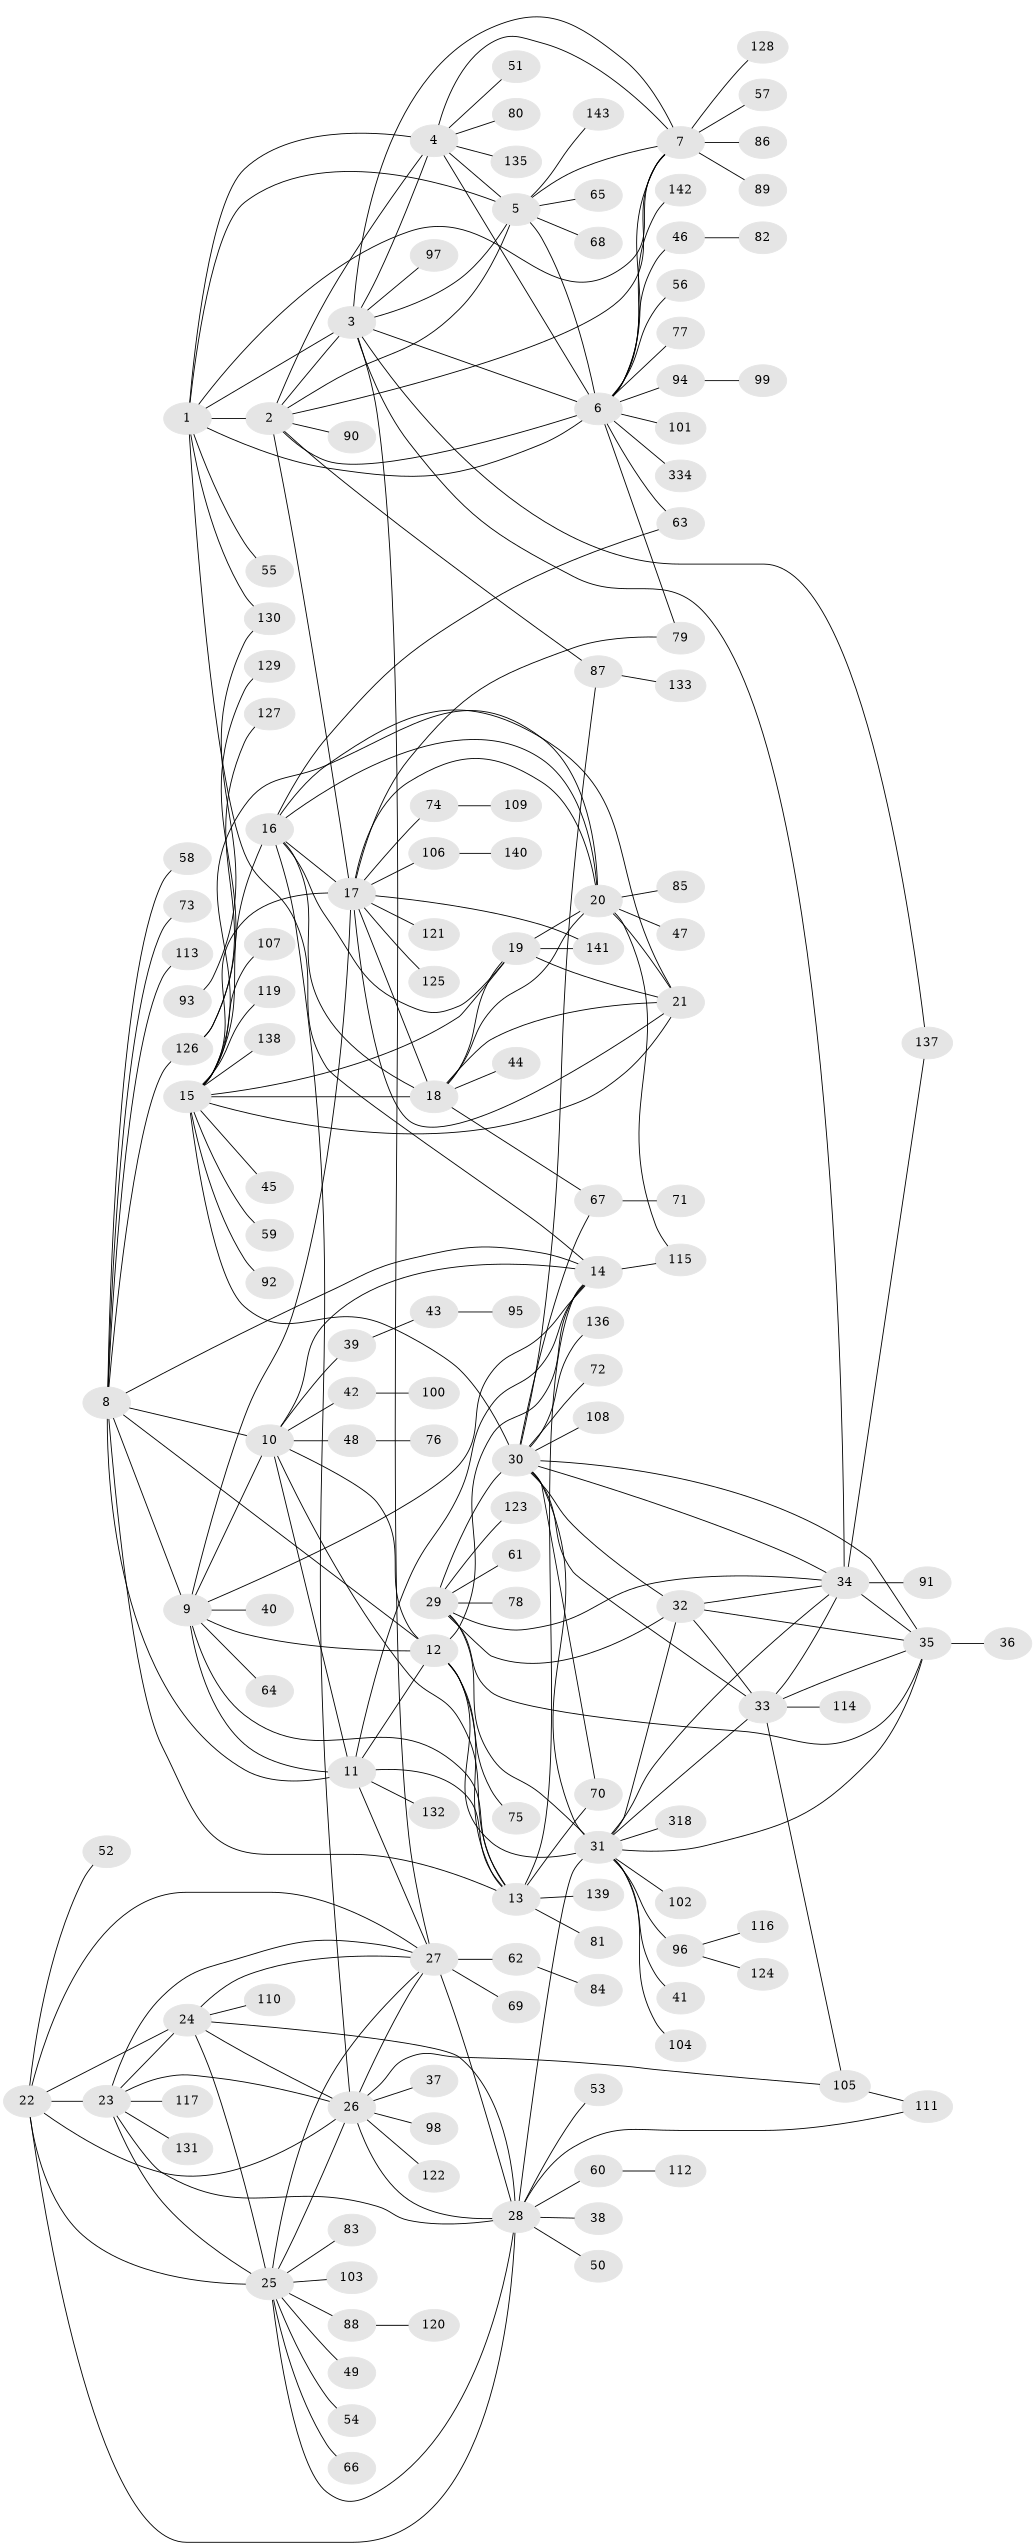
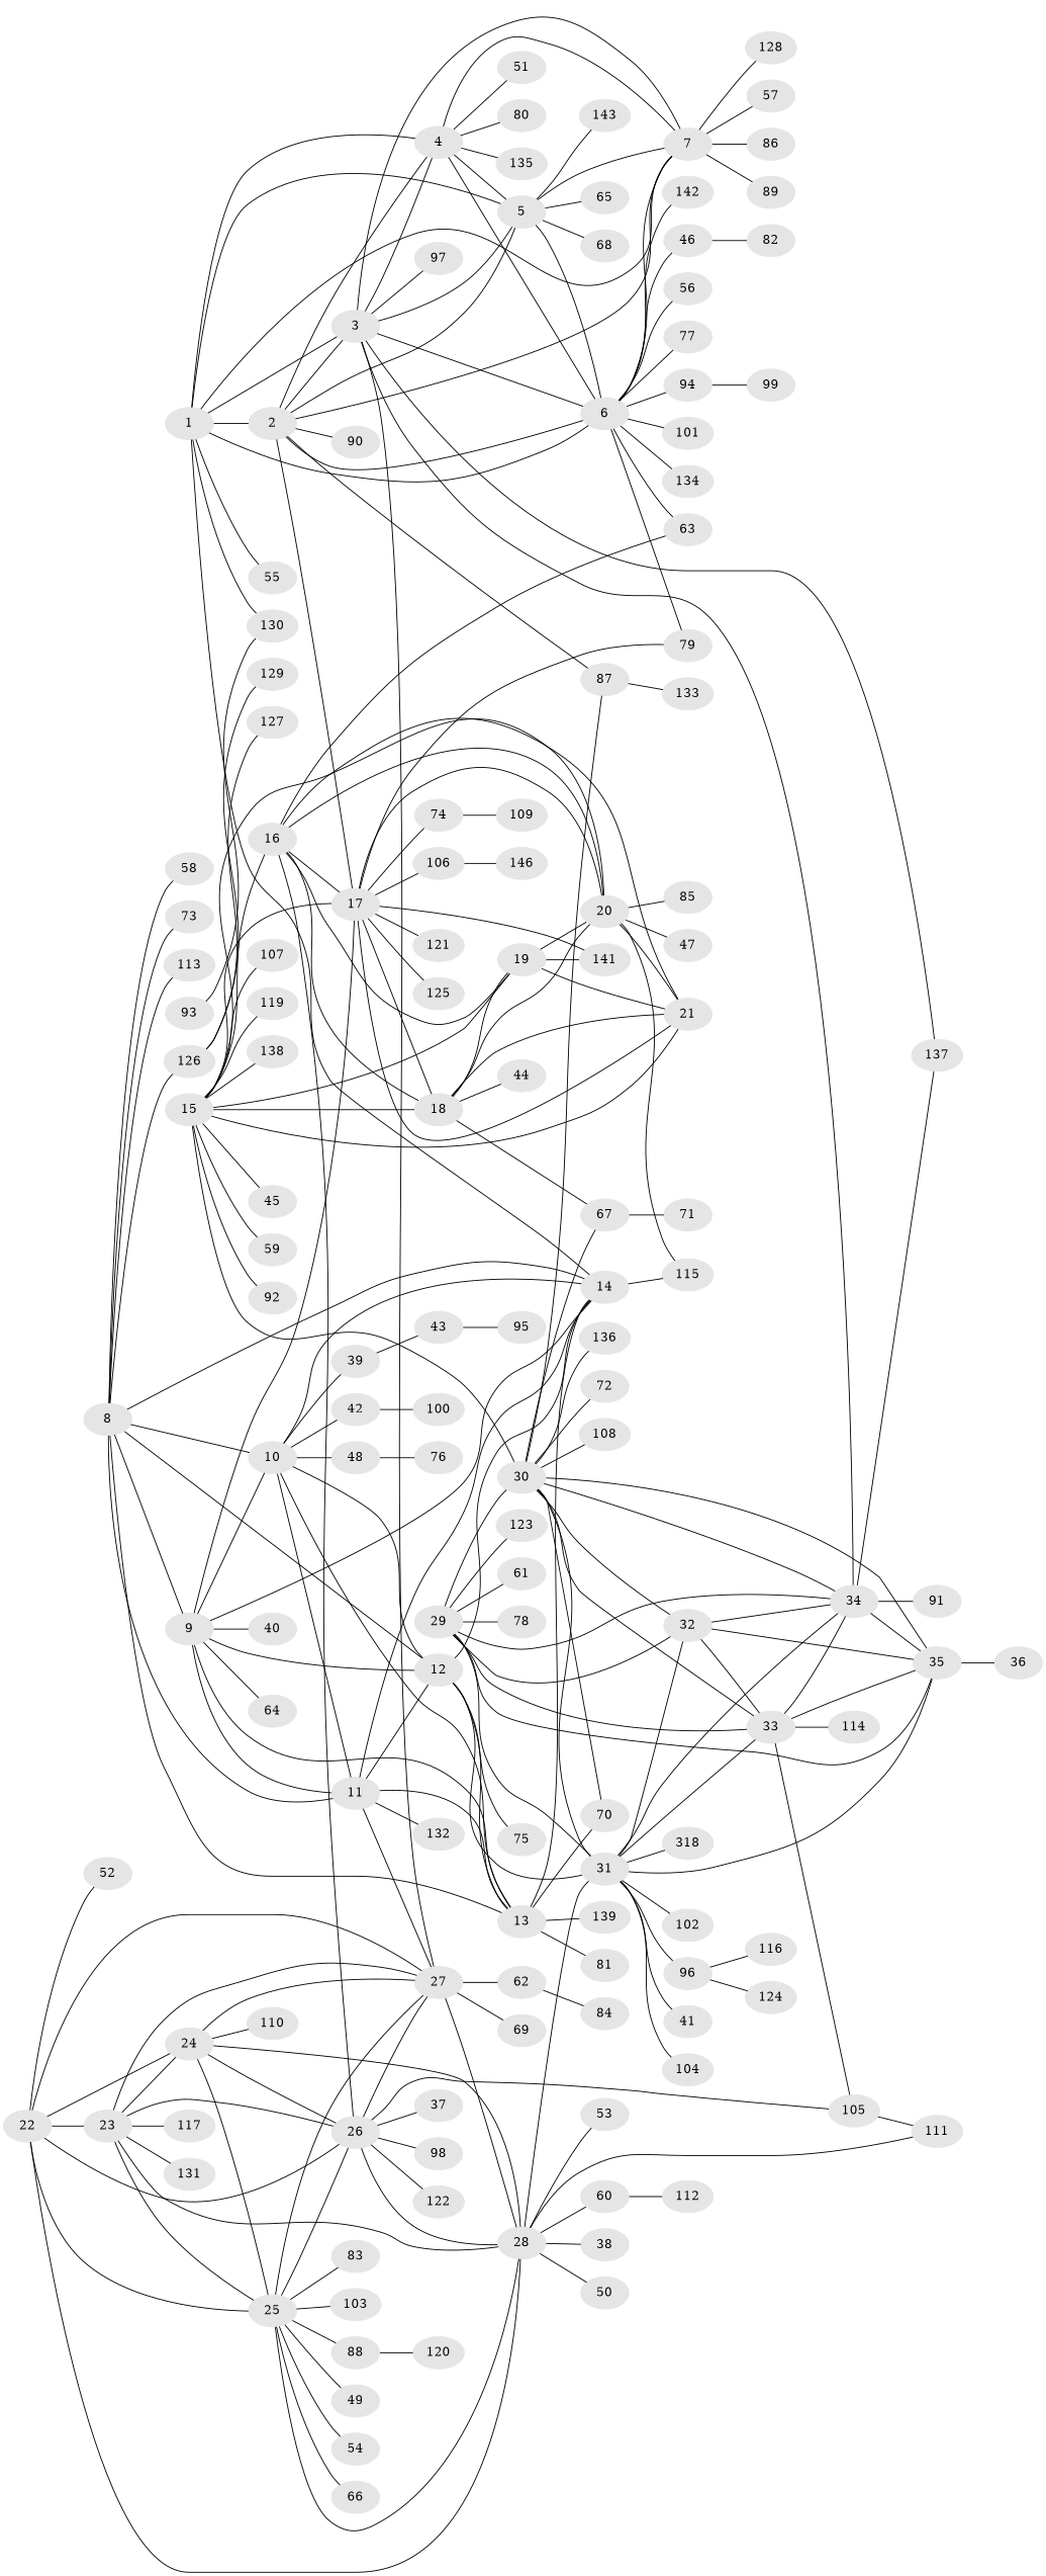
  graph {
    rankdir=LR
    node [color=gray90 style=filled]
    1
    2
    3
    4
    5
    6
    7
    14
    55
    130
    17
    87
    90
    27
    34
    97
    137
    51
    80
    135
    65
    68
    143
    46
    56
    63
    77
    79
    94
    101
-   134 [label=334]
+   134
    142
    57
    86
    89
    128
    115
    18
    20
    21
    74
    106
    121
    125
    141
    133
    28
    62
    69
    35
    91
    82
    99
    8
    9
    10
    11
    12
    13
    58
    73
    113
    126
    40
    64
    39
    42
    48
    132
    31
    75
    70
    81
    139
    127
    129
    43
    100
    76
    32
    33
    41
    96
    102
    104
    n86 [label=318]
    93
    15
    16
    19
    30
    45
    59
    92
    107
    119
    138
    26
    44
    67
    47
    85
    72
    108
    136
    37
    98
    105
    122
    109
-   140
+   140 [label=146]
    71
    22
    23
    24
    25
    52
    117
    131
    110
    49
    54
    66
    83
    88
    103
    38
    50
    53
    60
    111
    120
    84
    112
    29
    61
    78
    123
    114
    36
    116
    124
    95
    1 -- 2
    1 -- 3
    1 -- 4
    1 -- 5
    1 -- 6
    1 -- 7
    1 -- 14
    1 -- 55
    1 -- 130
    2 -- 3
    2 -- 4
    2 -- 5
    2 -- 6
    2 -- 7
    2 -- 17
    2 -- 87
    2 -- 90
    3 -- 4
    3 -- 5
    3 -- 6
    3 -- 7
    3 -- 27
    3 -- 34
    3 -- 97
    3 -- 137
    4 -- 5
    4 -- 6
    4 -- 7
    4 -- 51
    4 -- 80
    4 -- 135
    5 -- 6
    5 -- 7
    5 -- 65
    5 -- 68
    5 -- 143
    6 -- 7
    6 -- 46
    6 -- 56
    6 -- 63
    6 -- 77
    6 -- 79
    6 -- 94
    6 -- 101
    6 -- 134
    6 -- 142
    7 -- 57
    7 -- 86
    7 -- 89
    7 -- 128
    14 -- 115
    17 -- 79
    17 -- 18
    17 -- 20
    17 -- 21
    17 -- 74
    17 -- 106
    17 -- 121
    17 -- 125
    17 -- 141
    87 -- 133
    27 -- 28
    27 -- 62
    27 -- 69
    34 -- 137
    34 -- 35
    34 -- 91
    46 -- 82
    94 -- 99
    18 -- 20
    18 -- 21
    18 -- 19
    18 -- 44
    18 -- 67
    20 -- 115
    20 -- 21
    20 -- 47
    20 -- 85
    74 -- 109
    106 -- 140
    28 -- 31
    28 -- 38
    28 -- 50
    28 -- 53
    28 -- 60
    28 -- 111
    62 -- 84
    35 -- 36
    8 -- 14
    8 -- 9
    8 -- 10
    8 -- 11
    8 -- 12
    8 -- 13
    8 -- 58
    8 -- 73
    8 -- 113
    8 -- 126
    9 -- 14
    9 -- 17
    9 -- 10
    9 -- 11
    9 -- 12
    9 -- 13
    9 -- 40
    9 -- 64
    10 -- 14
    10 -- 11
    10 -- 12
    10 -- 13
    10 -- 39
    10 -- 42
    10 -- 48
    11 -- 14
    11 -- 27
    11 -- 12
    11 -- 13
    11 -- 132
    12 -- 14
    12 -- 13
    12 -- 31
    12 -- 75
    13 -- 14
    13 -- 70
    13 -- 81
    13 -- 139
    126 -- 127
    126 -- 129
    39 -- 43
    42 -- 100
    48 -- 76
    31 -- 34
    31 -- 35
    31 -- 32
    31 -- 33
    31 -- 41
    31 -- 96
    31 -- 102
    31 -- 104
    31 -- n86
    43 -- 95
    32 -- 34
    32 -- 35
    32 -- 33
    33 -- 34
    33 -- 35
    33 -- 105
    33 -- 114
    96 -- 116
    96 -- 124
    93 -- 130
    15 -- 17
    15 -- 18
    15 -- 20
    15 -- 21
    15 -- 16
    15 -- 19
    15 -- 30
    15 -- 45
    15 -- 59
    15 -- 92
    15 -- 107
    15 -- 119
    15 -- 138
    16 -- 17
    16 -- 63
    16 -- 18
    16 -- 20
    16 -- 21
    16 -- 19
    16 -- 26
    19 -- 20
    19 -- 21
    19 -- 141
    30 -- 87
    30 -- 34
    30 -- 35
    30 -- 31
    30 -- 70
    30 -- 32
    30 -- 33
    30 -- 67
    30 -- 72
    30 -- 108
    30 -- 136
    26 -- 27
    26 -- 28
    26 -- 37
    26 -- 98
    26 -- 105
    26 -- 122
    67 -- 71
    105 -- 111
    22 -- 27
    22 -- 28
    22 -- 26
    22 -- 23
    22 -- 24
    22 -- 25
    22 -- 52
    23 -- 27
    23 -- 28
    23 -- 26
    23 -- 24
    23 -- 25
    23 -- 117
    23 -- 131
    24 -- 27
    24 -- 28
    24 -- 26
    24 -- 25
    24 -- 110
    25 -- 27
    25 -- 28
    25 -- 26
    25 -- 49
    25 -- 54
    25 -- 66
    25 -- 83
    25 -- 88
    25 -- 103
    88 -- 120
    60 -- 112
    29 -- 34
    29 -- 35
    29 -- 31
    29 -- 32
+   29 -- 33
    29 -- 30
    29 -- 61
    29 -- 78
    29 -- 123
  }
